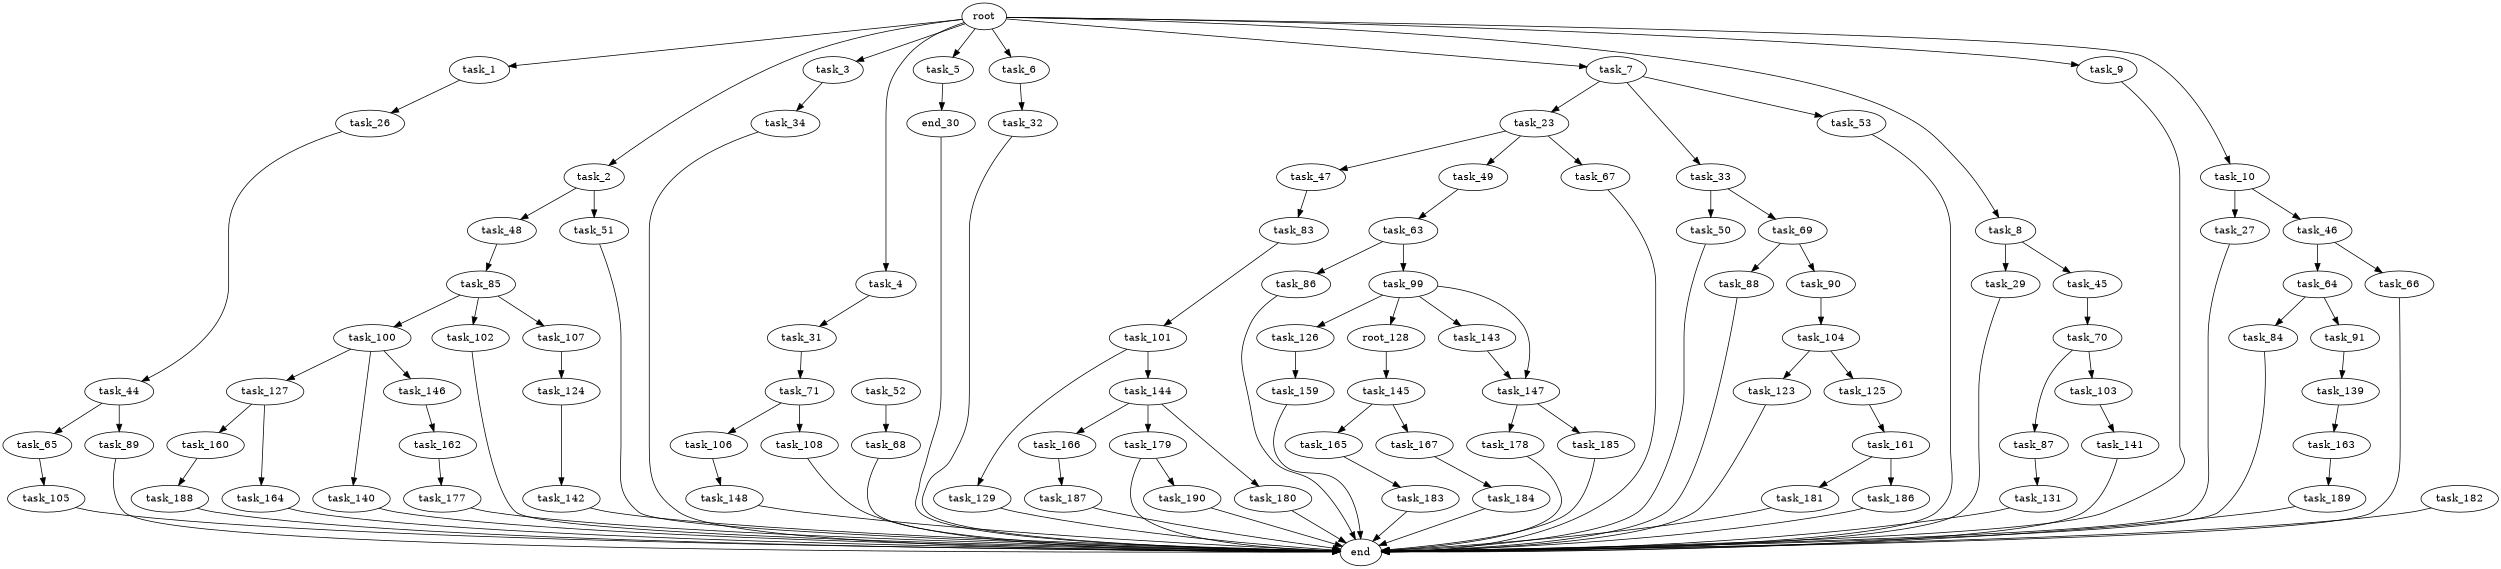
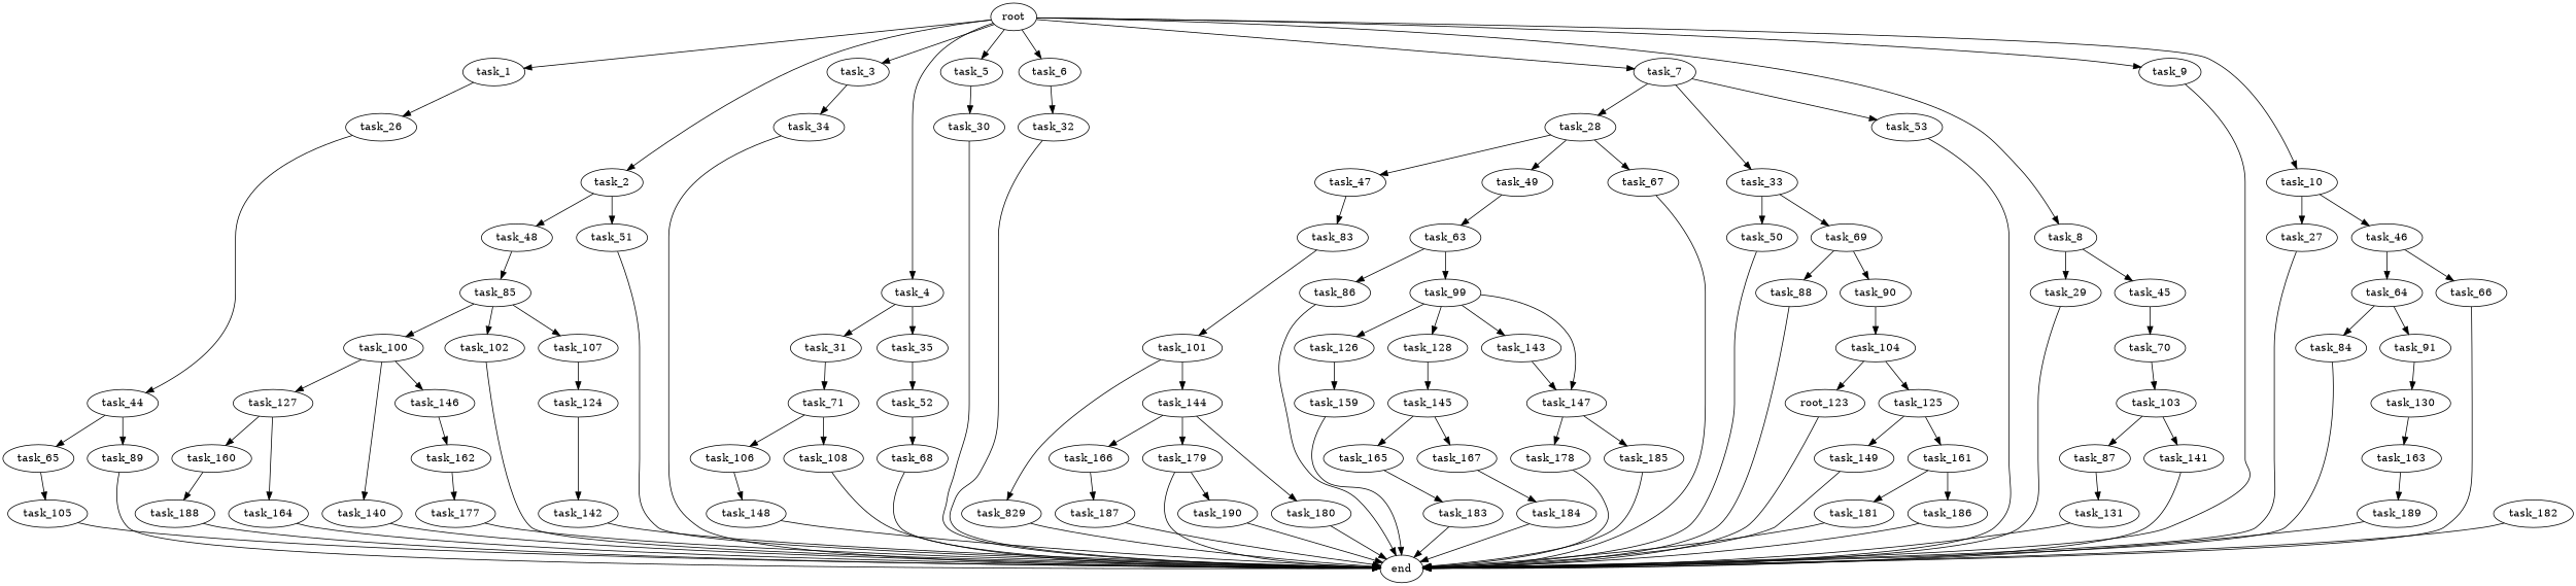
  digraph {
    root
    task_1
    task_2
    task_3
    task_4
    task_5
    task_6
    task_7
    task_8
    task_9
    task_10
    task_26
    task_48
    task_51
    task_34
    task_31
-   task_30 [label=end_30]
+   task_35
+   task_30
    task_32
-   task_28 [label=task_23]
+   task_28
    task_33
    task_53
    task_29
    task_45
    end
    task_27
    task_46
    task_44
    task_85
    task_71
    task_52
    task_47
    task_49
    task_67
    task_50
    task_69
    task_70
    task_64
    task_66
    task_65
    task_89
    task_83
    task_63
    task_106
    task_108
    task_88
    task_90
    task_68
    task_105
    task_87
    task_103
    task_84
    task_91
    task_101
    task_100
    task_102
    task_107
    task_86
    task_99
    task_126
-   task_128 [label=root_128]
+   task_128
    task_143
    task_147
-   task_130 [label=task_139]
+   task_130
    task_104
    task_131
    task_141
    task_148
-   task_129
+   task_129 [label=task_829]
    task_144
    task_127
    task_140
    task_146
    task_124
-   task_123
+   task_123 [label=root_123]
    task_125
    task_163
    task_159
    task_145
    task_178
    task_185
    task_160
    task_164
    task_162
    task_166
    task_179
    task_180
+   task_149
    task_161
    task_142
    task_181
    task_186
    task_188
    task_165
    task_167
    task_189
    task_182
    task_187
    task_190
    task_183
    task_184
    task_177
    root -> task_1
    root -> task_2
    root -> task_3
    root -> task_4
    root -> task_5
    root -> task_6
    root -> task_7
    root -> task_8
    root -> task_9
    root -> task_10
    task_1 -> task_26
    task_2 -> task_48
    task_2 -> task_51
    task_3 -> task_34
    task_4 -> task_31
+   task_4 -> task_35
    task_5 -> task_30
    task_6 -> task_32
    task_7 -> task_28
    task_7 -> task_33
    task_7 -> task_53
    task_8 -> task_29
    task_8 -> task_45
    task_9 -> end
    task_10 -> task_27
    task_10 -> task_46
    task_26 -> task_44
    task_48 -> task_85
    task_51 -> end
    task_34 -> end
    task_31 -> task_71
+   task_35 -> task_52
    task_30 -> end
    task_32 -> end
    task_28 -> task_47
    task_28 -> task_49
    task_28 -> task_67
    task_33 -> task_50
    task_33 -> task_69
    task_53 -> end
    task_29 -> end
    task_45 -> task_70
    task_27 -> end
    task_46 -> task_64
    task_46 -> task_66
    task_44 -> task_65
    task_44 -> task_89
    task_85 -> task_100
    task_85 -> task_102
    task_85 -> task_107
    task_71 -> task_106
    task_71 -> task_108
    task_52 -> task_68
    task_47 -> task_83
    task_49 -> task_63
    task_67 -> end
    task_50 -> end
    task_69 -> task_88
    task_69 -> task_90
-   task_70 -> task_87
+   task_103 -> task_87
    task_70 -> task_103
    task_64 -> task_84
    task_64 -> task_91
    task_66 -> end
    task_65 -> task_105
    task_89 -> end
    task_83 -> task_101
    task_63 -> task_86
    task_63 -> task_99
    task_106 -> task_148
    task_108 -> end
    task_88 -> end
    task_90 -> task_104
    task_68 -> end
    task_105 -> end
    task_87 -> task_131
    task_103 -> task_141
    task_84 -> end
    task_91 -> task_130
    task_101 -> task_129
    task_101 -> task_144
    task_100 -> task_127
    task_100 -> task_140
    task_100 -> task_146
    task_102 -> end
    task_107 -> task_124
    task_86 -> end
    task_99 -> task_126
    task_99 -> task_128
    task_99 -> task_143
    task_99 -> task_147
    task_126 -> task_159
    task_128 -> task_145
    task_143 -> task_147
    task_147 -> task_178
    task_147 -> task_185
    task_130 -> task_163
    task_104 -> task_123
    task_104 -> task_125
    task_131 -> end
    task_141 -> end
    task_148 -> end
    task_129 -> end
    task_144 -> task_166
    task_144 -> task_179
    task_144 -> task_180
    task_127 -> task_160
    task_127 -> task_164
    task_140 -> end
    task_146 -> task_162
    task_124 -> task_142
    task_123 -> end
+   task_125 -> task_149
    task_125 -> task_161
    task_163 -> task_189
    task_159 -> end
    task_145 -> task_165
    task_145 -> task_167
    task_178 -> end
    task_185 -> end
    task_160 -> task_188
    task_164 -> end
    task_162 -> task_177
    task_166 -> task_187
    task_179 -> end
    task_179 -> task_190
    task_180 -> end
+   task_149 -> end
    task_161 -> task_181
    task_161 -> task_186
    task_142 -> end
    task_181 -> end
    task_186 -> end
    task_188 -> end
    task_165 -> task_183
    task_167 -> task_184
    task_189 -> end
    task_182 -> end
    task_187 -> end
    task_190 -> end
    task_183 -> end
    task_184 -> end
    task_177 -> end
  }
